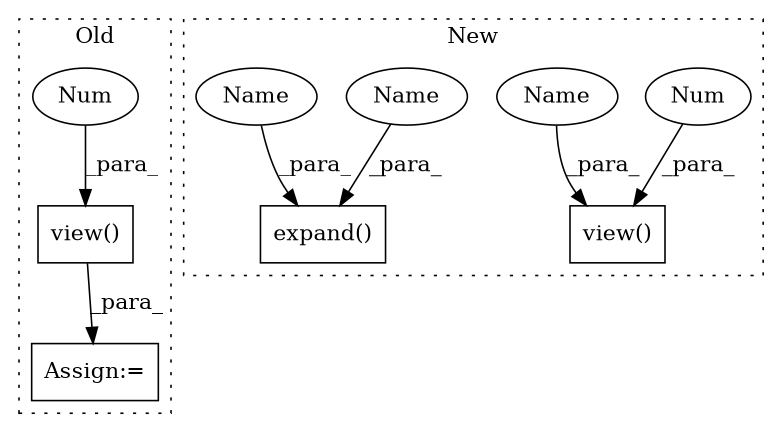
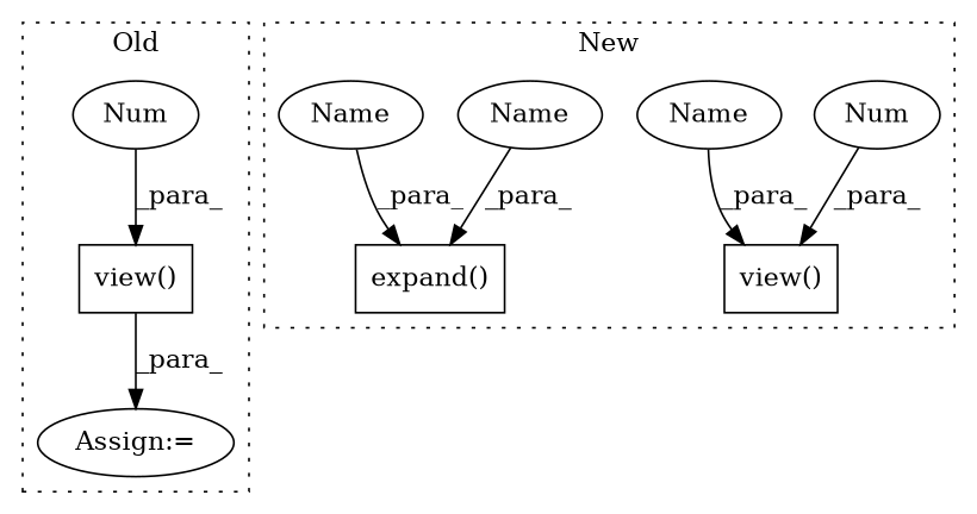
  digraph {
    node [a=75 l=1 shape=ellipse]
    n1 [l="7,1" label="view()" s="3555,3572" shape=box]
    n2 [a=76 label=Num s=3568]
-   n3 [a=68 l=3 label="Assign:=" s=3552 shape=box]
+   n3 [a=68 l=3 label="Assign:=" s=3552]
    n4 [l="28,1" label="expand()" s="4066,4104" shape=box]
    n5 [l="9,1" label="view()" s="4012,4031" shape=box]
    n6 [a=76 label=Num s=4027]
    n7 [a=87 label=Name s=4097]
    n8 [a=87 label=Name s=4024]
    n9 [a=87 label=Name s=4100]
    subgraph cluster_1 {
      label=Old
      style=dotted
      n1
      n2
      n3
    }
    subgraph cluster_2 {
      label=New
      style=dotted
      n4
      n5
      n6
      n7
      n8
      n9
    }
    n1 -> n3 [label=_para_]
    n2 -> n1 [label=_para_]
    n6 -> n5 [label=_para_]
    n7 -> n4 [label=_para_]
    n8 -> n5 [label=_para_]
    n9 -> n4 [label=_para_]
  }
